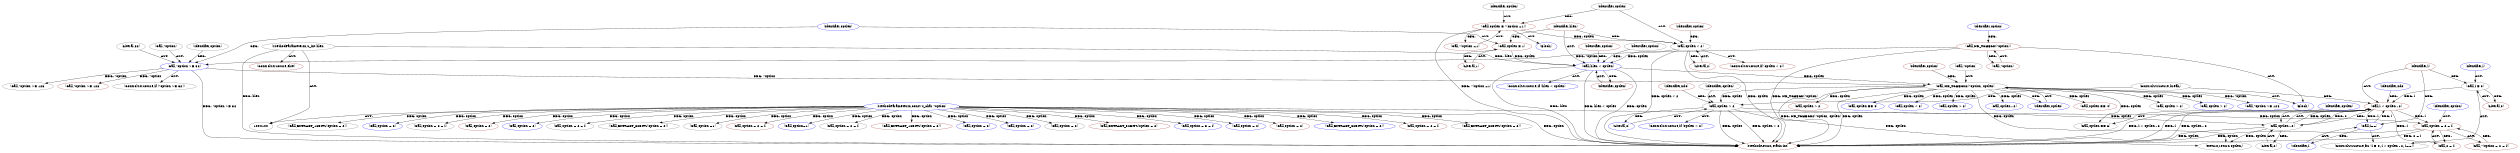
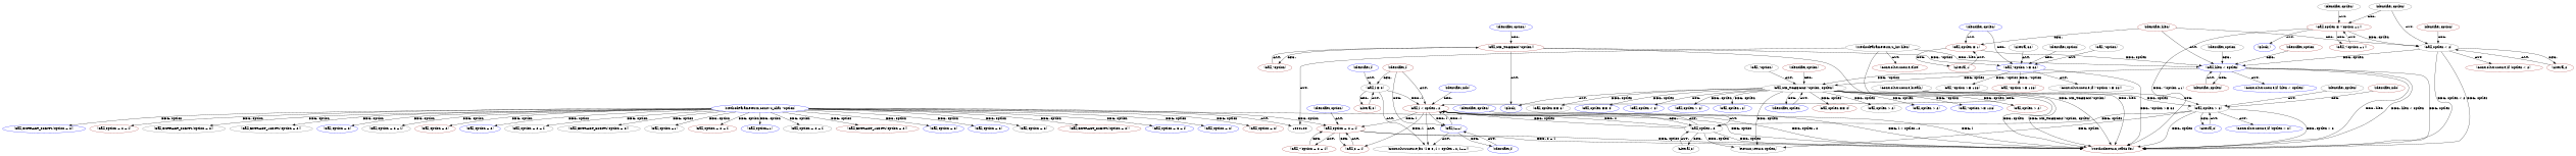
  digraph {
    node [color=brown]
    n1 [label="(Call,option + 2 + i)"]
    n2 [label="(Call,*(option + 2 + i))"]
    n3 [label="(Call,2 + i)"]
-   n4 [label="(MethodReturn,static int)"]
+   n4 [label="(MethodReturn,static for)"]
    n5 [color=blue label="(MethodParameterIn,const u_char *option)"]
    n6 [label="(Call,option + 2)"]
    n7 [color=blue label="(Call,EXTRACT_32BITS(option + 2))"]
    n8 [label="(Call,option + 2 + i)"]
    n9 [color=gray40 label="(Call,EXTRACT_32BITS(option + 2))"]
    n10 [color=gray40 label="(Call,EXTRACT_16BITS(option + 2))"]
    n11 [color=blue label="(Call,option + 2)"]
    n12 [color=gray40 label="(Call,option + 2 + i)"]
    n13 [label="(Call,option + 2)"]
    n14 [color=blue label="(Call,option + 2)"]
    n15 [color=gray40 label="(Call,option + 2 + i)"]
    n16 [color=gray40 label="(Call,EXTRACT_32BITS(option + 2))"]
    n17 [color=gray40 label="(Call,option +1)"]
    n18 [label="(Call,option + 2 + i)"]
    n19 [color=blue label="(Call,option+1)"]
    n20 [color=gray40 label="(Call,option + 2 + i)"]
    n21 [label="(Call,EXTRACT_16BITS(option + 2))"]
    n22 [color=blue label="(Call,option + 2)"]
    n23 [color=blue label="(Call,option + 2)"]
    n24 [color=gray40 label="(Call,option + 2)"]
    n25 [label="(Call,EXTRACT_32BITS(option + 2))"]
    n26 [color=blue label="(Call,option + 3 + i)"]
    n27 [color=blue label="(Call,option + 2)"]
    1000100 [color=gray40]
    n29 [label="(Call,i < optlen - 2)"]
    n30 [color=blue label="(Call,i++)"]
    n31 [color=gray40 label="(Call,optlen - 2)"]
    n32 [color=gray40 label="(ControlStructure,for (i = 0; i < optlen - 2; i++))"]
    n33 [color=blue label="(Identifier,i)"]
    n34 [color=gray40 label="(Return,return optlen;)"]
    n35 [color=gray40 label="(Literal,2)"]
    n36 [color=gray40 label="(Call,i = 0)"]
    n37 [label="(Literal,0)"]
    n38 [color=gray40 label="(Call,optlen > 2)"]
    n39 [color=blue label="(ControlStructure,if (optlen > 2))"]
    n40 [color=blue label="(Literal,2)"]
    n41 [color=gray40 label="(Call,ND_TCHECK2(*option, optlen))"]
    n42 [color=blue label="(Identifier,optlen)"]
    n43 [label="(Call,optlen == 4)"]
    n44 [color=gray40 label="(Call,optlen > 2)"]
    n45 [color=blue label="(Call,optlen > 2)"]
    n46 [color=blue label="(Call,*option >= 128)"]
    n47 [label="(Call,optlen > 2)"]
    n48 [color=gray40 label="(Call,optlen == 6)"]
    n49 [color=blue label="(Call,optlen == 4)"]
    n50 [color=blue label="(Call,optlen < 3)"]
    n51 [color=blue label="(Call,optlen > 2)"]
    n52 [color=blue label="(Block,)"]
    n53 [color=blue label="(Call,optlen - 2)"]
    n54 [color=blue label="(Call,*option >= 32)"]
    n55 [color=gray40 label="(Call,*option >= 128)"]
    n56 [label="(Call,*option >= 128)"]
    n57 [color=gray40 label="(ControlStructure,if (*option >= 32))"]
    n58 [color=gray40 label="(Literal,32)"]
    n59 [label="(Call,ND_TCHECK(*option))"]
    n60 [label="(Call,*option)"]
    n61 [color=blue label="(Call,hlen < optlen)"]
    n62 [label="(Identifier,optlen)"]
    n63 [color=blue label="(ControlStructure,if (hlen < optlen))"]
    n64 [color=gray40 label="(MethodParameterIn,u_int hlen)"]
    n65 [label="(ControlStructure,else)"]
    n66 [label="(Call,optlen = 1)"]
    n67 [label="(Literal,1)"]
    n68 [color=gray40 label="(Call,optlen < 2)"]
    n69 [label="(ControlStructure,if (optlen < 2))"]
    n70 [label="(Literal,2)"]
    n71 [label="(Call,optlen = *(option +1))"]
    n72 [label="(Call,*(option +1))"]
    n73 [color=blue label="(Block,)"]
    n74 [color=blue label="(Identifier,option)"]
    n75 [color=gray40 label="(Call,*option)"]
    n76 [color=blue label="(Identifier,optlen)"]
    n77 [label="(Identifier,option)"]
    n78 [label="(Identifier,option)"]
    n79 [color=blue label="(Identifier,optlen)"]
    n80 [color=gray40 label="(Identifier,optlen)"]
    n81 [color=gray40 label="(ControlStructure,break;)"]
    n82 [color=gray40 label="(Identifier,option)"]
    n83 [label="(Identifier,i)"]
    n84 [color=blue label="(Identifier,option)"]
    n85 [color=blue label="(Identifier,i)"]
    n86 [color=blue label="(Identifier,ndo)"]
    n87 [color=gray40 label="(Identifier,optlen)"]
    n88 [color=gray40 label="(Call,*option)"]
    n89 [color=gray40 label="(Identifier,optlen)"]
    n90 [color=gray40 label="(Identifier,option)"]
    n91 [label="(Identifier,hlen)"]
    n92 [label="(Identifier,ndo)"]
    n93 [label="(Identifier,option)"]
    n1 -> n2 [label="AST: "]
    n1 -> n3 [label="CFG: "]
    n1 -> n4 [label="DDG: option"]
    n1 -> n4 [label="DDG: 2 + i"]
    n2 -> n1 [label="CFG: "]
    n3 -> n1 [label="AST: "]
    n5 -> n1 [label="DDG: option"]
    n5 -> n4 [label="DDG: option"]
    n5 -> n6 [label="DDG: option"]
    n5 -> n7 [label="DDG: option"]
    n5 -> n8 [label="DDG: option"]
    n5 -> n9 [label="DDG: option"]
    n5 -> n10 [label="DDG: option"]
    n5 -> n11 [label="DDG: option"]
    n5 -> n12 [label="DDG: option"]
    n5 -> n13 [label="DDG: option"]
    n5 -> n14 [label="DDG: option"]
    n5 -> n15 [label="DDG: option"]
    n5 -> n16 [label="DDG: option"]
    n5 -> n17 [label="DDG: option"]
    n5 -> n18 [label="DDG: option"]
    n5 -> n19 [label="DDG: option"]
    n5 -> n20 [label="DDG: option"]
    n5 -> n21 [label="DDG: option"]
    n5 -> n22 [label="DDG: option"]
    n5 -> n23 [label="DDG: option"]
    n5 -> n24 [label="DDG: option"]
    n5 -> n25 [label="DDG: option"]
    n5 -> n26 [label="DDG: option"]
    n5 -> n27 [label="DDG: option"]
    n5 -> 1000100 [label="AST: "]
    n29 -> n1 [label="DDG: i"]
    n29 -> n3 [label="DDG: i"]
    n29 -> n4 [label="DDG: optlen - 2"]
    n29 -> n4 [label="DDG: i < optlen - 2"]
    n29 -> n4 [label="DDG: i"]
    n29 -> n30 [label="DDG: i"]
    n29 -> n31 [label="CFG: "]
-   n29 -> n48 [label="AST: "]
+   n29 -> n32 [label="AST: "]
    n30 -> n29 [label="DDG: i"]
    n30 -> n32 [label="AST: "]
    n30 -> n33 [label="CFG: "]
    n31 -> n4 [label="DDG: optlen"]
    n31 -> n29 [label="AST: "]
    n31 -> n29 [label="DDG: optlen"]
    n31 -> n29 [label="DDG: 2"]
    n31 -> n34 [label="DDG: optlen"]
    n31 -> n35 [label="CFG: "]
    n33 -> n30 [label="AST: "]
    n35 -> n31 [label="AST: "]
    n36 -> n29 [label="DDG: i"]
    n36 -> n32 [label="AST: "]
    n36 -> n37 [label="CFG: "]
    n37 -> n36 [label="AST: "]
    n38 -> n4 [label="DDG: optlen > 2"]
    n38 -> n4 [label="DDG: optlen"]
    n38 -> n31 [label="DDG: optlen"]
    n38 -> n34 [label="DDG: optlen"]
    n38 -> n39 [label="AST: "]
    n38 -> n40 [label="CFG: "]
    n40 -> n38 [label="AST: "]
    n41 -> n4 [label="DDG: optlen"]
    n41 -> n4 [label="DDG: ND_TCHECK2(*option, optlen)"]
    n41 -> n34 [label="DDG: optlen"]
    n41 -> n38 [label="DDG: optlen"]
    n41 -> n42 [label="CFG: "]
    n41 -> n43 [label="DDG: optlen"]
    n41 -> n44 [label="DDG: optlen"]
    n41 -> n45 [label="DDG: optlen"]
    n41 -> n46 [label="DDG: *option"]
    n41 -> n47 [label="DDG: optlen"]
    n41 -> n48 [label="DDG: optlen"]
    n41 -> n49 [label="DDG: optlen"]
-   n41 -> n50 [label="DDG: optlen"]
+   n41 -> n50 [label="CFG: "]
    n41 -> n51 [label="DDG: optlen"]
    n41 -> n52 [label="AST: "]
    n41 -> n53 [label="DDG: optlen"]
    n42 -> n41 [label="AST: "]
    n54 -> n4 [label="DDG: *option >= 32"]
    n54 -> n41 [label="DDG: *option"]
    n54 -> n55 [label="DDG: *option"]
    n54 -> n56 [label="DDG: *option"]
    n54 -> n57 [label="AST: "]
    n58 -> n54 [label="AST: "]
    n59 -> n4 [label="DDG: ND_TCHECK(*option)"]
    n59 -> n52 [label="AST: "]
    n59 -> n54 [label="DDG: *option"]
    n59 -> n60 [label="CFG: "]
    n60 -> n59 [label="AST: "]
    n61 -> n4 [label="DDG: optlen"]
    n61 -> n4 [label="DDG: hlen"]
    n61 -> n4 [label="DDG: hlen < optlen"]
    n61 -> n41 [label="DDG: optlen"]
    n61 -> n62 [label="CFG: "]
    n61 -> n63 [label="AST: "]
    n62 -> n61 [label="AST: "]
    n64 -> n4 [label="DDG: hlen"]
    n64 -> 1000100 [label="AST: "]
    n64 -> n61 [label="DDG: hlen"]
    n64 -> n65 [label="AST: "]
    n66 -> n61 [label="DDG: optlen"]
    n66 -> n67 [label="CFG: "]
    n67 -> n66 [label="AST: "]
    n68 -> n4 [label="DDG: optlen"]
    n68 -> n4 [label="DDG: optlen < 2"]
    n68 -> n61 [label="DDG: optlen"]
    n68 -> n69 [label="AST: "]
    n68 -> n70 [label="CFG: "]
    n70 -> n68 [label="AST: "]
    n71 -> n4 [label="DDG: *(option +1)"]
    n71 -> n68 [label="DDG: optlen"]
    n71 -> n72 [label="CFG: "]
    n71 -> n73 [label="AST: "]
    n72 -> n71 [label="AST: "]
    n74 -> n59 [label="CFG: "]
    n75 -> n54 [label="AST: "]
    n76 -> n31 [label="AST: "]
    n77 -> n61 [label="CFG: "]
    n78 -> n68 [label="CFG: "]
    n79 -> n54 [label="CFG: "]
    n79 -> n66 [label="AST: "]
    n80 -> n38 [label="AST: "]
    n81 -> n29 [label="CFG: "]
    n81 -> n38 [label="CFG: "]
    n82 -> n54 [label="CFG: "]
    n83 -> n29 [label="AST: "]
    n83 -> n30 [label="CFG: "]
    n83 -> n36 [label="CFG: "]
    n84 -> n1 [label="AST: "]
    n85 -> n36 [label="AST: "]
    n86 -> n29 [label="CFG: "]
    n87 -> n71 [label="AST: "]
    n88 -> n41 [label="AST: "]
    n89 -> n68 [label="AST: "]
    n89 -> n71 [label="CFG: "]
    n90 -> n61 [label="CFG: "]
    n91 -> n61 [label="AST: "]
    n91 -> n66 [label="CFG: "]
    n91 -> n68 [label="CFG: "]
    n92 -> n38 [label="CFG: "]
    n93 -> n41 [label="CFG: "]
  }
